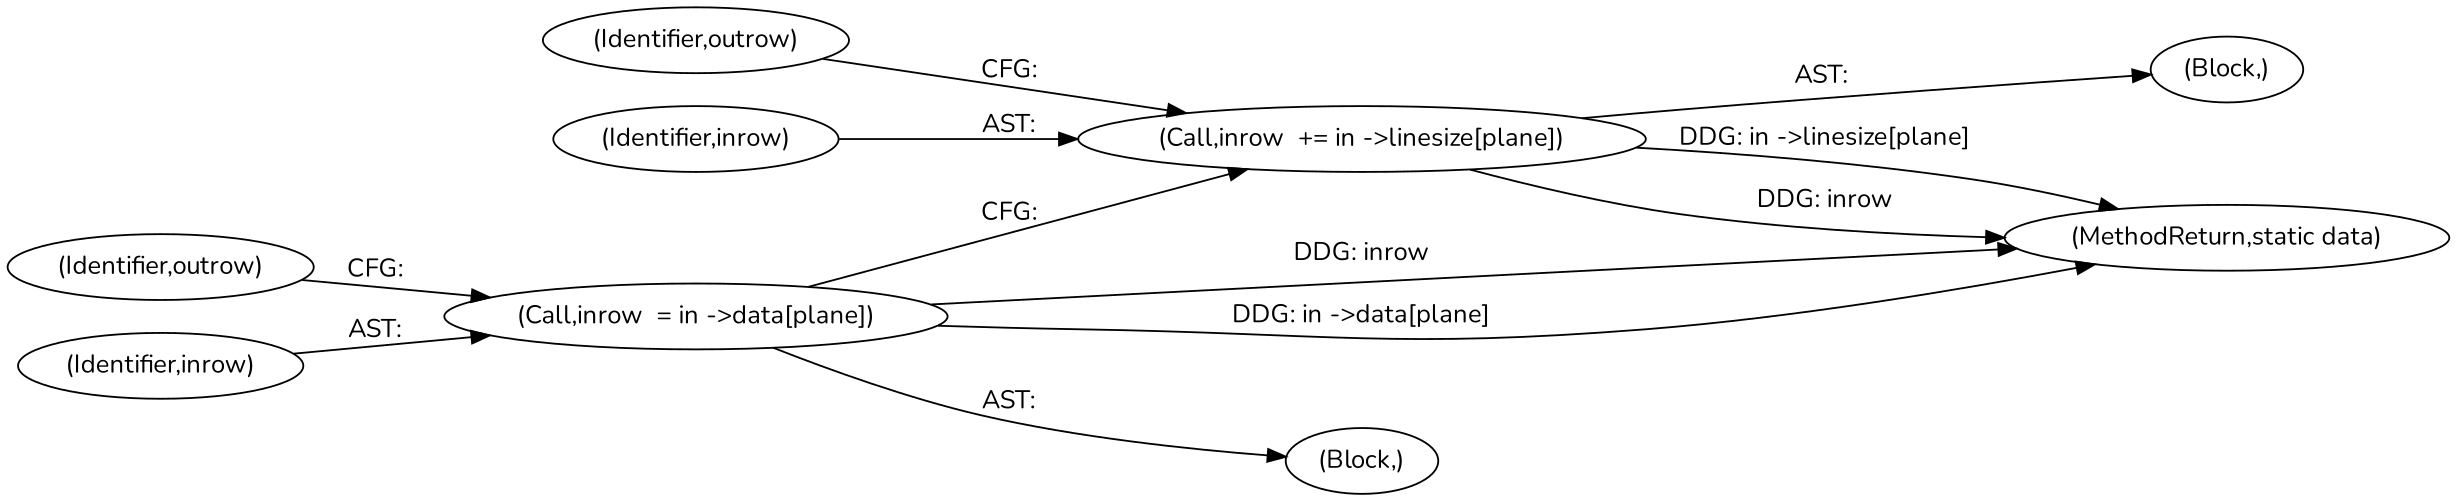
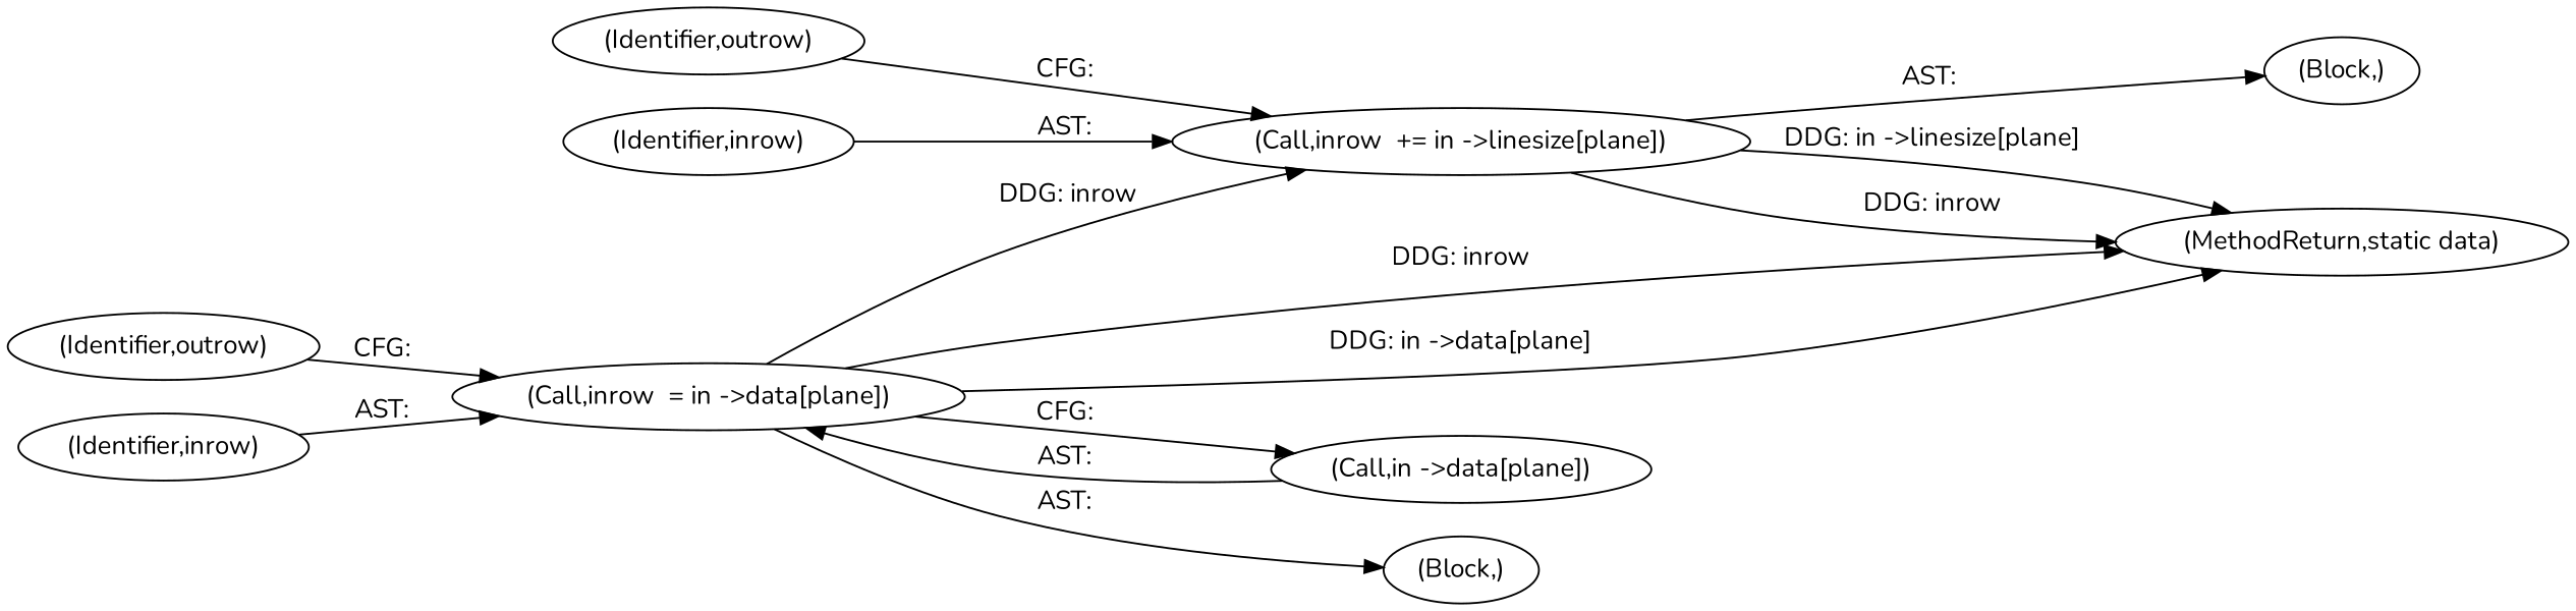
  digraph {
    fontname=Nunito
    rankdir=LR
    node [fontname=Nunito]
    edge [fontname=Nunito]
    n1 [label="(Call,inrow  += in ->linesize[plane])"]
    n2 [label="(Block,)"]
    n3 [label="(MethodReturn,static data)"]
    n4 [label="(Call,inrow  = in ->data[plane])"]
+   n5 [label="(Call,in ->data[plane])"]
    n6 [label="(Block,)"]
    n7 [label="(Identifier,outrow)"]
    n8 [label="(Identifier,inrow)"]
    n9 [label="(Identifier,outrow)"]
    n10 [label="(Identifier,inrow)"]
    n1 -> n2 [label="AST: "]
    n1 -> n3 [label="DDG: in ->linesize[plane]"]
    n1 -> n3 [label="DDG: inrow"]
-   n4 -> n1 [label="CFG: "]
+   n4 -> n1 [label="DDG: inrow"]
    n4 -> n3 [label="DDG: inrow"]
    n4 -> n3 [label="DDG: in ->data[plane]"]
+   n4 -> n5 [label="CFG: "]
    n4 -> n6 [label="AST: "]
+   n5 -> n4 [label="AST: "]
    n7 -> n4 [label="CFG: "]
    n8 -> n4 [label="AST: "]
    n9 -> n1 [label="CFG: "]
    n10 -> n1 [label="AST: "]
  }
